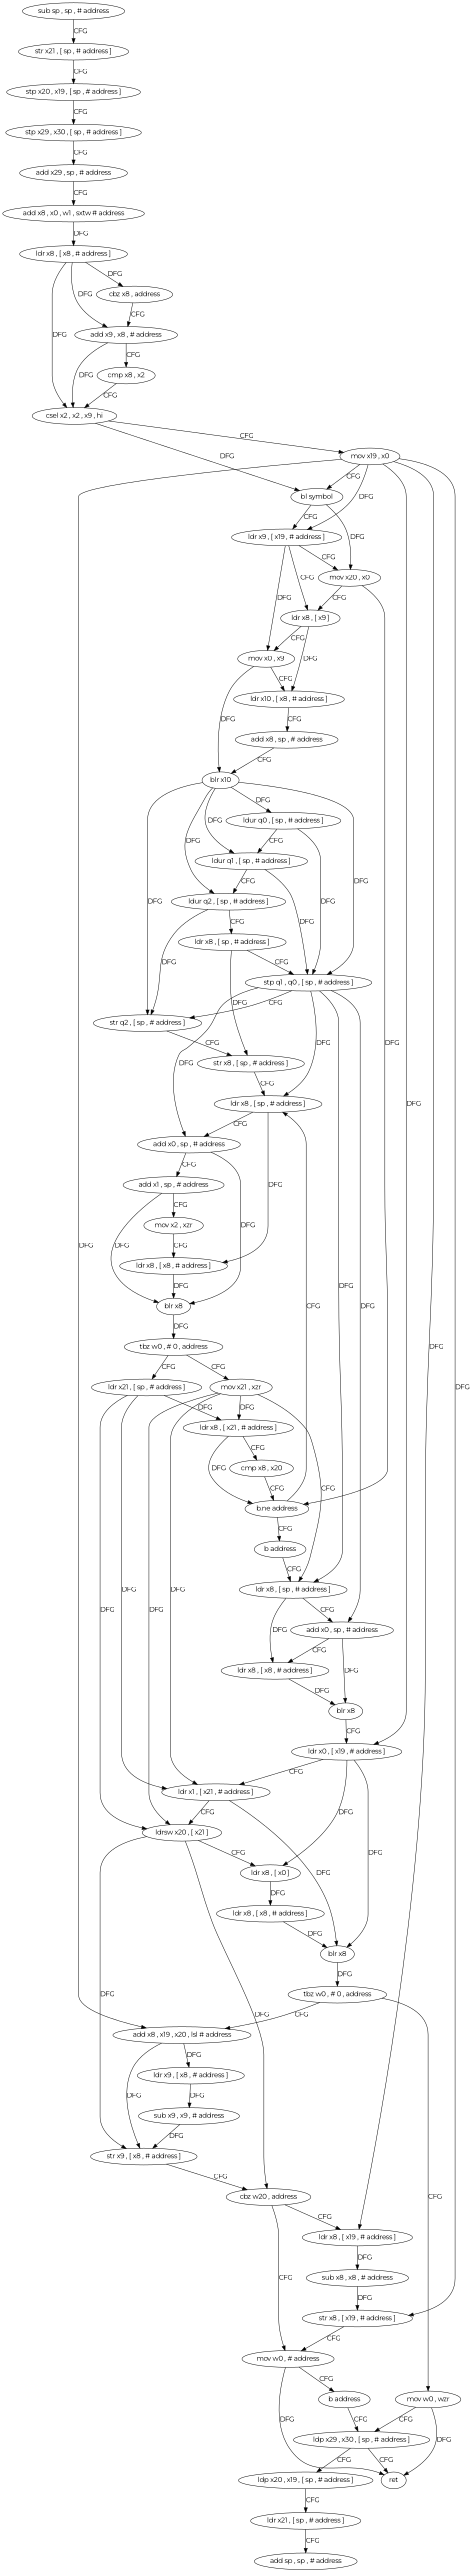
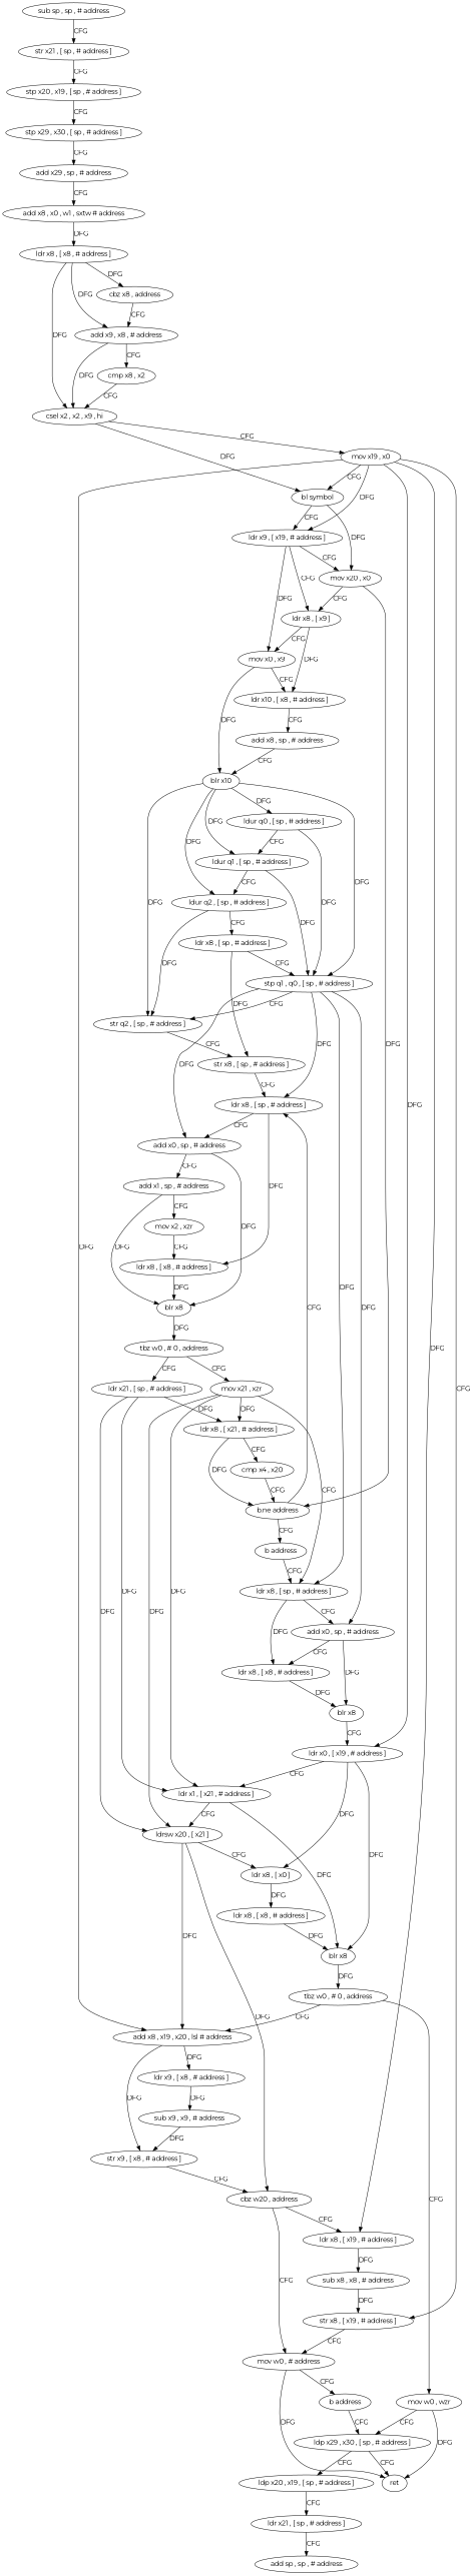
  digraph {
    fontname=Montserrat
    node [fontname=Montserrat]
    edge [fontname=Montserrat]
    n1 [label="sub sp , sp , # address"]
    n2 [label="str x21 , [ sp , # address ]"]
    n3 [label="stp x20 , x19 , [ sp , # address ]"]
    n4 [label="stp x29 , x30 , [ sp , # address ]"]
    n5 [label="add x29 , sp , # address"]
    n6 [label="add x8 , x0 , w1 , sxtw # address"]
    n7 [label="ldr x8 , [ x8 , # address ]"]
    n8 [label="cbz x8 , address"]
    n9 [label="add x9 , x8 , # address"]
    n10 [label="csel x2 , x2 , x9 , hi"]
    n11 [label="cmp x8 , x2"]
    n12 [label="mov x19 , x0"]
    n13 [label="bl symbol"]
    n14 [label="mov w0 , wzr"]
    n15 [label="ldp x29 , x30 , [ sp , # address ]"]
    n16 [label=ret]
    n17 [label="ldp x20 , x19 , [ sp , # address ]"]
    n18 [label="ldr x21 , [ sp , # address ]"]
    n19 [label="ldr x9 , [ x19 , # address ]"]
    n20 [label="add x8 , x19 , x20 , lsl # address"]
    n21 [label="ldr x8 , [ x19 , # address ]"]
    n22 [label="str x8 , [ x19 , # address ]"]
    n23 [label="ldr x0 , [ x19 , # address ]"]
    n24 [label="mov x20 , x0"]
    n25 [label="ldr x8 , [ x9 ]"]
    n26 [label="mov x0 , x9"]
    n27 [label="ldr x9 , [ x8 , # address ]"]
    n28 [label="str x9 , [ x8 , # address ]"]
    n29 [label="sub x8 , x8 , # address"]
    n30 [label="mov w0 , # address"]
    n31 [label="ldr x1 , [ x21 , # address ]"]
    n32 [label="ldr x8 , [ x0 ]"]
    n33 [label="blr x8"]
    n34 [label="b.ne address"]
    n35 [label="ldr x10 , [ x8 , # address ]"]
    n36 [label="blr x10"]
    n37 [label="ldr x8 , [ sp , # address ]"]
    n38 [label="b address"]
    n39 [label="add x8 , sp , # address"]
    n40 [label="ldur q0 , [ sp , # address ]"]
    n41 [label="ldur q1 , [ sp , # address ]"]
    n42 [label="ldur q2 , [ sp , # address ]"]
    n43 [label="stp q1 , q0 , [ sp , # address ]"]
    n44 [label="str q2 , [ sp , # address ]"]
    n45 [label="ldr x8 , [ sp , # address ]"]
    n46 [label="ldr x8 , [ sp , # address ]"]
    n47 [label="add x0 , sp , # address"]
    n48 [label="add x0 , sp , # address"]
    n49 [label="str x8 , [ sp , # address ]"]
    n50 [label="ldr x8 , [ x8 , # address ]"]
    n51 [label="ldr x8 , [ x8 , # address ]"]
    n52 [label="add x1 , sp , # address"]
    n53 [label="blr x8"]
    n54 [label="blr x8"]
    n55 [label="mov x21 , xzr"]
    n56 [label="ldr x8 , [ x21 , # address ]"]
    n57 [label="ldrsw x20 , [ x21 ]"]
-   n58 [label="cmp x8 , x20"]
+   n58 [label="cmp x4 , x20"]
    n59 [label="cbz w20 , address"]
    n60 [label="ldr x21 , [ sp , # address ]"]
    n61 [label="sub x9 , x9 , # address"]
    n62 [label="b address"]
    n63 [label="mov x2 , xzr"]
    n64 [label="tbz w0 , # 0 , address"]
    n65 [label="ldr x8 , [ x8 , # address ]"]
    n66 [label="tbz w0 , # 0 , address"]
    n67 [label="add sp , sp , # address"]
    n1 -> n2 [label=CFG]
    n2 -> n3 [label=CFG]
    n3 -> n4 [label=CFG]
    n4 -> n5 [label=CFG]
    n5 -> n6 [label=CFG]
    n6 -> n7 [label=DFG]
    n7 -> n8 [label=DFG]
    n7 -> n9 [label=DFG]
    n7 -> n10 [label=DFG]
    n8 -> n9 [label=CFG]
    n9 -> n10 [label=DFG]
    n9 -> n11 [label=CFG]
    n10 -> n12 [label=CFG]
    n10 -> n13 [label=DFG]
    n11 -> n10 [label=CFG]
    n12 -> n13 [label=CFG]
    n12 -> n19 [label=DFG]
    n12 -> n20 [label=DFG]
    n12 -> n21 [label=DFG]
-   n12 -> n22 [label=DFG]
+   n12 -> n22 [label=CFG]
    n12 -> n23 [label=DFG]
    n13 -> n19 [label=CFG]
    n13 -> n24 [label=DFG]
    n14 -> n15 [label=CFG]
    n14 -> n16 [label=DFG]
    n15 -> n16 [label=CFG]
    n15 -> n17 [label=CFG]
    n17 -> n18 [label=CFG]
    n18 -> n67 [label=CFG]
    n19 -> n24 [label=CFG]
    n19 -> n25 [label=CFG]
    n19 -> n26 [label=DFG]
    n20 -> n27 [label=DFG]
    n20 -> n28 [label=DFG]
    n21 -> n29 [label=DFG]
    n22 -> n30 [label=CFG]
    n23 -> n31 [label=CFG]
    n23 -> n32 [label=DFG]
    n23 -> n33 [label=DFG]
    n24 -> n25 [label=CFG]
    n24 -> n34 [label=DFG]
    n25 -> n26 [label=CFG]
    n25 -> n35 [label=DFG]
    n26 -> n35 [label=CFG]
    n26 -> n36 [label=DFG]
    n27 -> n61 [label=DFG]
    n28 -> n59 [label=CFG]
    n29 -> n22 [label=DFG]
    n30 -> n16 [label=DFG]
    n30 -> n62 [label=CFG]
    n31 -> n33 [label=DFG]
    n31 -> n57 [label=CFG]
    n32 -> n65 [label=DFG]
    n33 -> n66 [label=DFG]
    n34 -> n37 [label=CFG]
    n34 -> n38 [label=CFG]
    n35 -> n39 [label=CFG]
    n36 -> n40 [label=DFG]
    n36 -> n41 [label=DFG]
    n36 -> n42 [label=DFG]
    n36 -> n43 [label=DFG]
    n36 -> n44 [label=DFG]
    n37 -> n47 [label=CFG]
    n37 -> n50 [label=DFG]
    n38 -> n46 [label=CFG]
    n39 -> n36 [label=CFG]
    n40 -> n41 [label=CFG]
    n40 -> n43 [label=DFG]
    n41 -> n42 [label=CFG]
    n41 -> n43 [label=DFG]
    n42 -> n44 [label=DFG]
    n42 -> n45 [label=CFG]
    n43 -> n37 [label=DFG]
    n43 -> n44 [label=CFG]
    n43 -> n46 [label=DFG]
    n43 -> n47 [label=DFG]
    n43 -> n48 [label=DFG]
    n44 -> n49 [label=CFG]
    n45 -> n43 [label=CFG]
    n45 -> n49 [label=DFG]
    n46 -> n48 [label=CFG]
    n46 -> n51 [label=DFG]
    n47 -> n52 [label=CFG]
    n47 -> n53 [label=DFG]
    n48 -> n51 [label=CFG]
    n48 -> n54 [label=DFG]
    n49 -> n37 [label=CFG]
    n50 -> n53 [label=DFG]
    n51 -> n54 [label=DFG]
    n52 -> n53 [label=DFG]
    n52 -> n63 [label=CFG]
    n53 -> n64 [label=DFG]
    n54 -> n23 [label=CFG]
    n55 -> n31 [label=DFG]
    n55 -> n46 [label=CFG]
    n55 -> n56 [label=DFG]
    n55 -> n57 [label=DFG]
    n56 -> n34 [label=DFG]
    n56 -> n58 [label=CFG]
-   n57 -> n28 [label=DFG]
+   n57 -> n20 [label=DFG]
    n57 -> n32 [label=CFG]
    n57 -> n59 [label=DFG]
    n58 -> n34 [label=CFG]
    n59 -> n21 [label=CFG]
    n59 -> n30 [label=CFG]
    n60 -> n31 [label=DFG]
    n60 -> n56 [label=DFG]
    n60 -> n57 [label=DFG]
    n61 -> n28 [label=DFG]
    n62 -> n15 [label=CFG]
    n63 -> n50 [label=CFG]
    n64 -> n55 [label=CFG]
    n64 -> n60 [label=CFG]
    n65 -> n33 [label=DFG]
    n66 -> n14 [label=CFG]
    n66 -> n20 [label=CFG]
  }
